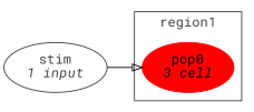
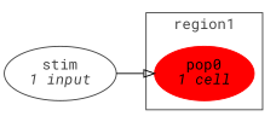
  digraph {
    rankdir=LR
    fontname="Roboto Mono"
    node [fontname="Roboto Mono"]
-   n1 [color="#ff0000" fontcolor="#000000" label=<pop0<br/><i>3 cell</i>> shape=ellipse style=filled]
+   n1 [color="#ff0000" fontcolor="#000000" label=<pop0<br/><i>1 cell</i>> shape=ellipse style=filled]
    n2 [color="#444444" fontcolor="#444444" label=<stim<br/><i>1 input</i>>]
    subgraph cluster_1 {
      color="#444444"
      fontcolor="#444444"
      label=region1
      n1
    }
    n2 -> n1 [arrowhead=empty fontname="Roboto Mono"]
  }
